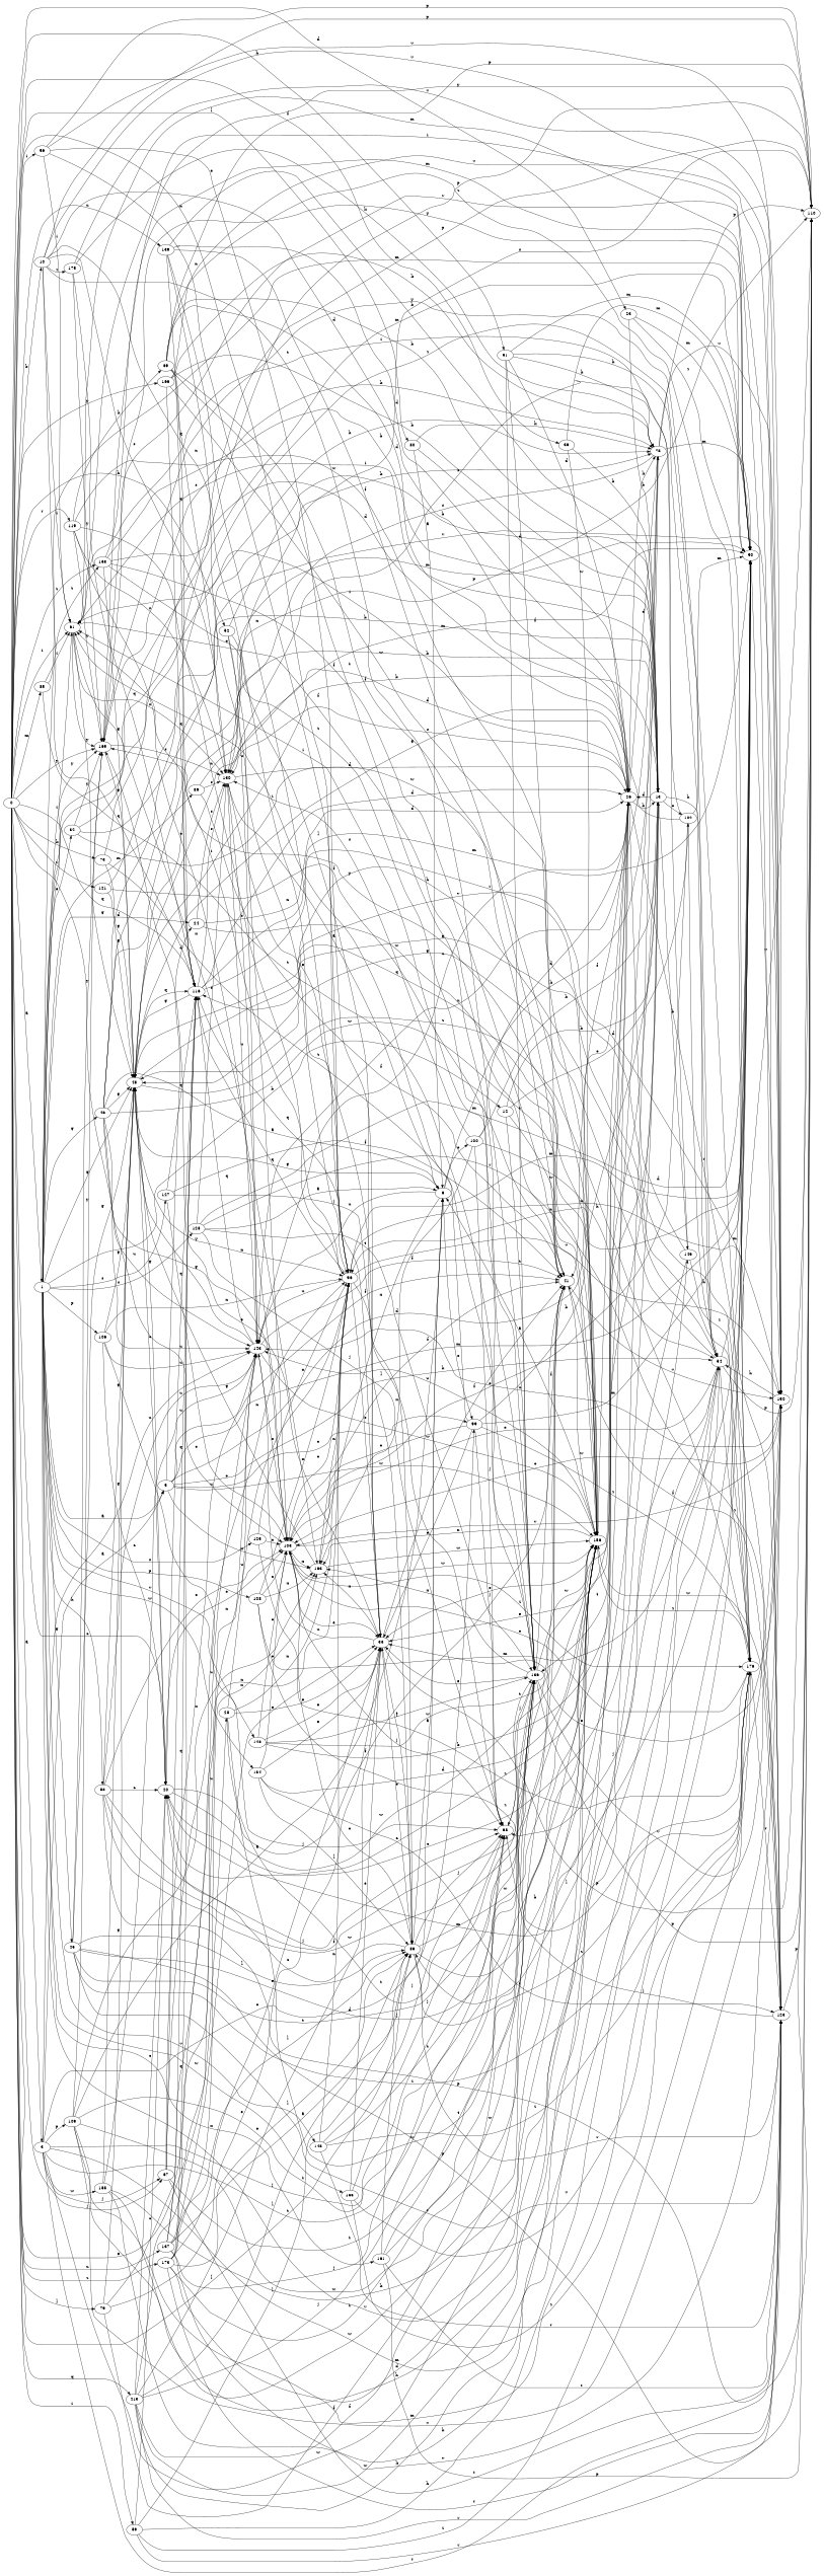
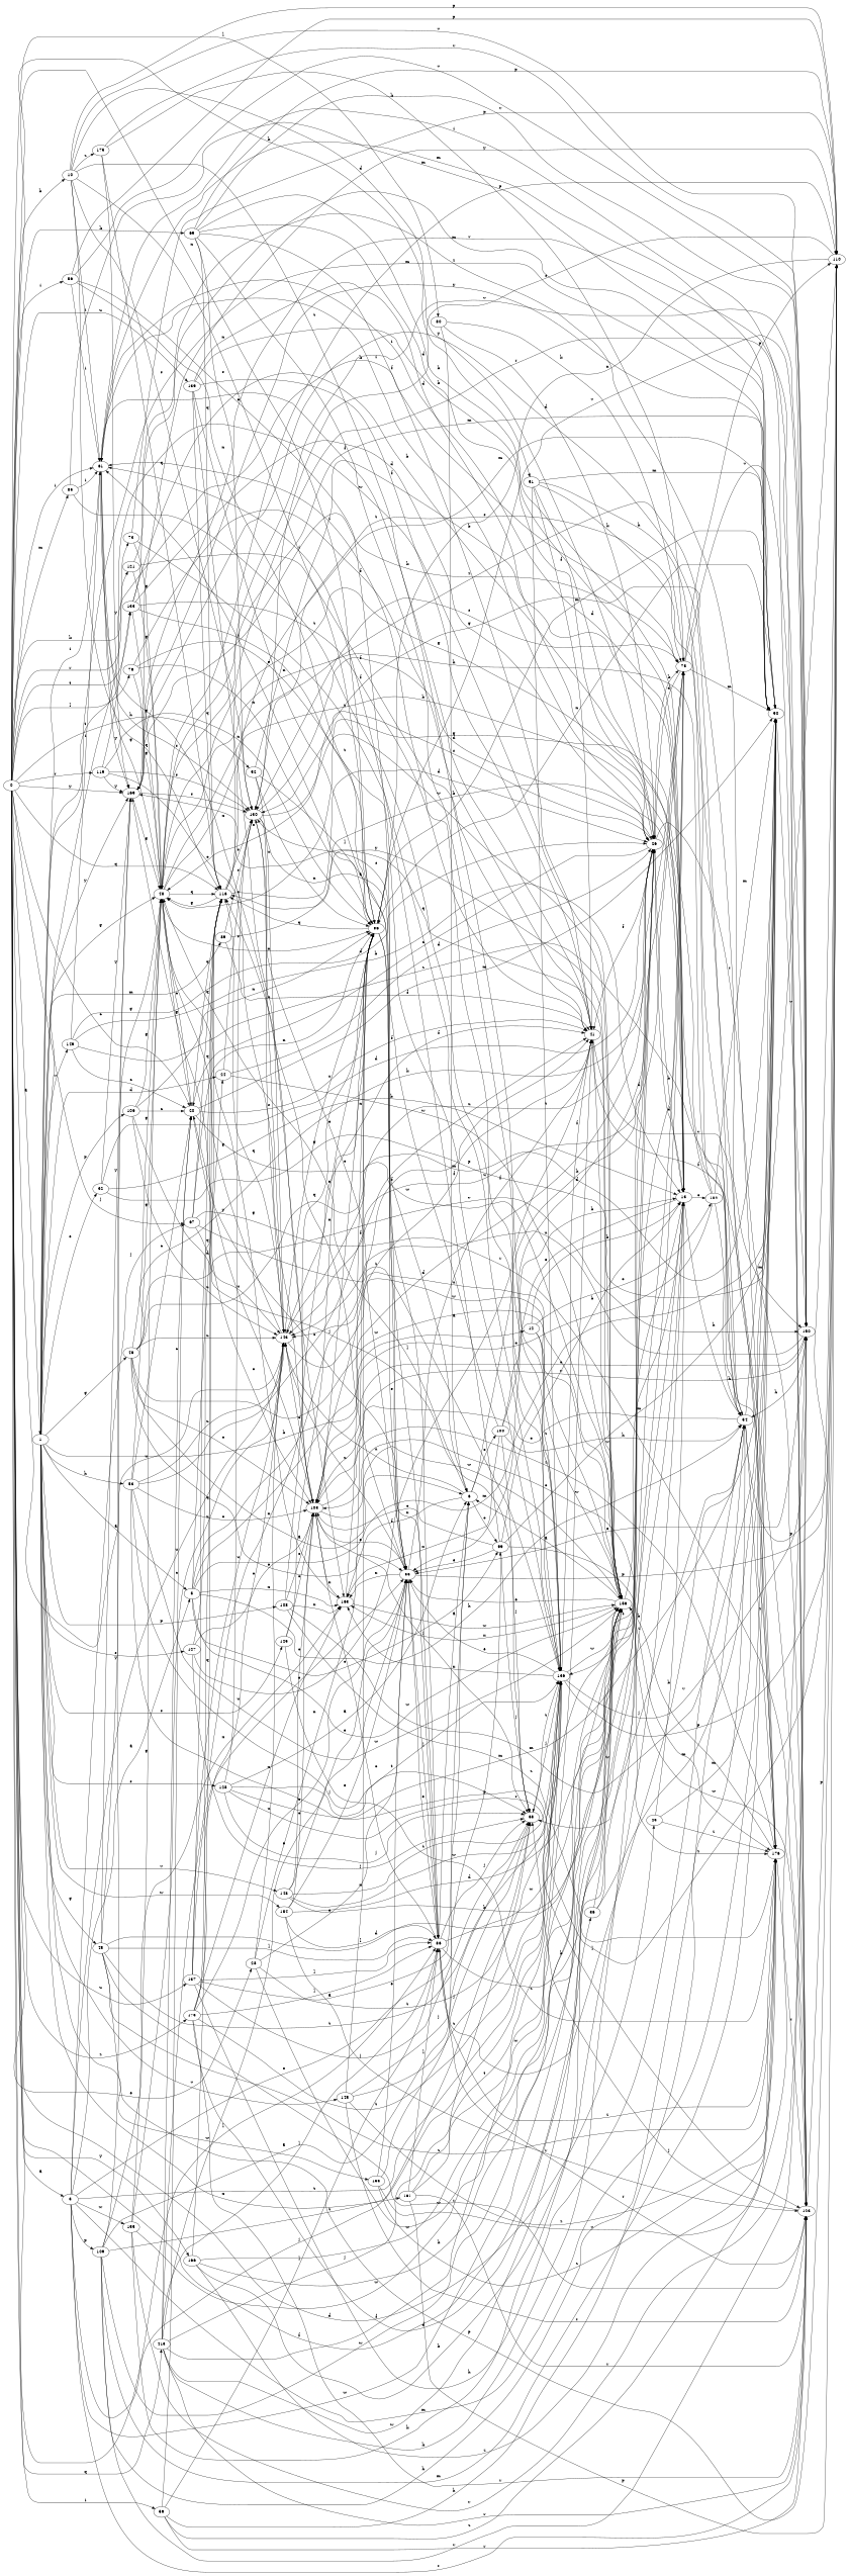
  strict digraph {
    rankdir=LR
    0
    1
    3
    10
    20
    23
    28
    36
    51
    52
    56
    59
    61
    67
    69
    73
    79
    80
    n19 [label=86]
    85
    96
    n22 [label=413]
    116
    119
    121
    133
    137
    139
    143
    166
    169
    173
    5
    12
    24
    32
    45
    46
    48
    53
    75
    89
    90
    106
    108
    125
    127
    128
    145
    148
    149
    153
    154
    161
    68
    99
    109
    123
    136
    155
    156
    26
    110
    130
    150
    175
    41
    103
    13
    176
    33
    54
    163
    6
    102
    100
    0 -> 1 [label=a]
    0 -> 3 [label=a]
    0 -> 10 [label=b]
    0 -> 20 [label=c]
    0 -> 23 [label=d]
    0 -> 28 [label=e]
    0 -> 36 [label=f]
    0 -> 51 [label=h]
    0 -> 52 [label=h]
    0 -> 56 [label=i]
    0 -> 59 [label=i]
    0 -> 61 [label=i]
    0 -> 67 [label=j]
-   119 -> 69 [label=k]
+   0 -> 69 [label=k]
    0 -> 73 [label=k]
    0 -> 79 [label=l]
    0 -> 80 [label=l]
    0 -> n19 [label=l]
    0 -> 85 [label=m]
    0 -> 96 [label=n]
    0 -> n22 [label=q]
    0 -> 116 [label=q]
    0 -> 119 [label=r]
    0 -> 121 [label=r]
    0 -> 133 [label=t]
    0 -> 137 [label=u]
    0 -> 139 [label=u]
    0 -> 143 [label=u]
    0 -> 166 [label=y]
    0 -> 169 [label=y]
    0 -> 173 [label=z]
    1 -> 61 [label=i]
    1 -> 133 [label=t]
    1 -> 169 [label=y]
    1 -> 5 [label=a]
    1 -> 12 [label=b]
    1 -> 24 [label=d]
    1 -> 32 [label=e]
    1 -> 45 [label=g]
    1 -> 46 [label=g]
    1 -> 48 [label=g]
    1 -> 53 [label=h]
    1 -> 75 [label=k]
    1 -> 89 [label=m]
    1 -> 90 [label=m]
    1 -> 106 [label=p]
    1 -> 108 [label=p]
    1 -> 125 [label=s]
    1 -> 127 [label=s]
    1 -> 128 [label=s]
    1 -> 145 [label=v]
    1 -> 148 [label=v]
    1 -> 149 [label=v]
    1 -> 153 [label=w]
    1 -> 154 [label=w]
    1 -> 161 [label=x]
    3 -> 67 [label=j]
    3 -> 143 [label=u]
    3 -> 5 [label=a]
    3 -> 90 [label=m]
    3 -> 68 [label=j]
    3 -> 99 [label=o]
    3 -> 109 [label=p]
    3 -> 123 [label=r]
    3 -> 136 [label=t]
    3 -> 155 [label=w]
    3 -> 156 [label=w]
    10 -> 61 [label=i]
    10 -> 96 [label=n]
    10 -> 116 [label=q]
    10 -> 136 [label=t]
    10 -> 26 [label=d]
    10 -> 110 [label=p]
    10 -> 130 [label=s]
    10 -> 150 [label=v]
    10 -> 175 [label=z]
    20 -> 116 [label=q]
    20 -> 48 [label=g]
    20 -> 90 [label=m]
    20 -> 156 [label=w]
    20 -> 41 [label=f]
    20 -> 103 [label=o]
    23 -> 90 [label=m]
    23 -> 13 [label=b]
    23 -> 176 [label=z]
    28 -> 96 [label=n]
    28 -> 143 [label=u]
    28 -> 136 [label=t]
    28 -> 156 [label=w]
    28 -> 33 [label=e]
    36 -> 90 [label=m]
    36 -> 156 [label=w]
    36 -> 13 [label=b]
    51 -> 75 [label=k]
    51 -> 90 [label=m]
    51 -> 136 [label=t]
    51 -> 26 [label=d]
    51 -> 41 [label=f]
    51 -> 54 [label=h]
    52 -> n19 [label=l]
    52 -> 96 [label=n]
    52 -> 143 [label=u]
    52 -> 13 [label=b]
    56 -> 61 [label=i]
    56 -> 96 [label=n]
    56 -> 110 [label=p]
    56 -> 150 [label=v]
    56 -> 33 [label=e]
    59 -> 20 [label=c]
    59 -> n19 [label=l]
    59 -> 123 [label=r]
    59 -> 176 [label=z]
    59 -> 54 [label=h]
    61 -> 169 [label=y]
    61 -> 48 [label=g]
    61 -> 90 [label=m]
    61 -> 130 [label=s]
    61 -> 41 [label=f]
    61 -> 163 [label=x]
    67 -> 96 [label=n]
    67 -> 116 [label=q]
    67 -> 143 [label=u]
    67 -> 123 [label=r]
    67 -> 136 [label=t]
    69 -> 116 [label=q]
    69 -> 136 [label=t]
    69 -> 26 [label=d]
    69 -> 110 [label=p]
    69 -> 130 [label=s]
    69 -> 150 [label=v]
    69 -> 41 [label=f]
    69 -> 13 [label=b]
    73 -> 48 [label=g]
    73 -> 136 [label=t]
    73 -> 110 [label=p]
    79 -> 96 [label=n]
    79 -> 48 [label=g]
    79 -> 41 [label=f]
    79 -> 33 [label=e]
    80 -> 75 [label=k]
    80 -> 26 [label=d]
    80 -> 6 [label=a]
    n19 -> 20 [label=c]
    n19 -> 68 [label=j]
    n19 -> 123 [label=r]
    n19 -> 156 [label=w]
    n19 -> 103 [label=o]
    n19 -> 13 [label=b]
    n19 -> 176 [label=z]
    n19 -> 33 [label=e]
    n19 -> 6 [label=a]
    85 -> 61 [label=i]
    85 -> 90 [label=m]
    85 -> 136 [label=t]
    96 -> 61 [label=i]
    96 -> n19 [label=l]
    96 -> 116 [label=q]
    96 -> 143 [label=u]
    96 -> 90 [label=m]
    96 -> 150 [label=v]
    96 -> 103 [label=o]
    96 -> 33 [label=e]
    n22 -> 20 [label=c]
    n22 -> n19 [label=l]
    n22 -> 96 [label=n]
    n22 -> 75 [label=k]
    n22 -> 68 [label=j]
    n22 -> 123 [label=r]
    n22 -> 156 [label=w]
    n22 -> 41 [label=f]
    n22 -> 33 [label=e]
    116 -> 48 [label=g]
    116 -> 90 [label=m]
    116 -> 123 [label=r]
    116 -> 26 [label=d]
    116 -> 130 [label=s]
    119 -> 96 [label=n]
    119 -> 169 [label=y]
    119 -> 156 [label=w]
    119 -> 130 [label=s]
    119 -> 103 [label=o]
    121 -> 48 [label=g]
    121 -> 41 [label=f]
    121 -> 176 [label=z]
    133 -> 48 [label=g]
    133 -> 90 [label=m]
    133 -> 136 [label=t]
    133 -> 26 [label=d]
    133 -> 41 [label=f]
    133 -> 13 [label=b]
    137 -> n19 [label=l]
    137 -> 116 [label=q]
    137 -> 143 [label=u]
    137 -> 68 [label=j]
    137 -> 33 [label=e]
    137 -> 54 [label=h]
    137 -> 6 [label=a]
    139 -> 96 [label=n]
    139 -> 116 [label=q]
    139 -> 26 [label=d]
    139 -> 41 [label=f]
    139 -> 103 [label=o]
    139 -> 13 [label=b]
    143 -> 116 [label=q]
    143 -> 48 [label=g]
    143 -> 156 [label=w]
    143 -> 130 [label=s]
    143 -> 41 [label=f]
    143 -> 103 [label=o]
    166 -> 116 [label=q]
    166 -> 75 [label=k]
    166 -> 156 [label=w]
    166 -> 13 [label=b]
    166 -> 176 [label=z]
    169 -> 48 [label=g]
    169 -> 75 [label=k]
    169 -> 123 [label=r]
    169 -> 130 [label=s]
    173 -> n19 [label=l]
    173 -> 116 [label=q]
    173 -> 143 [label=u]
    173 -> 123 [label=r]
    173 -> 136 [label=t]
    173 -> 26 [label=d]
    173 -> 33 [label=e]
    173 -> 163 [label=x]
    5 -> 24 [label=d]
    5 -> 90 [label=m]
    5 -> 99 [label=o]
    5 -> 156 [label=w]
    5 -> 26 [label=d]
    5 -> 41 [label=f]
    5 -> 54 [label=h]
    5 -> 163 [label=x]
    12 -> 136 [label=t]
    12 -> 156 [label=w]
    12 -> 13 [label=b]
    12 -> 102 [label=o]
    24 -> 156 [label=w]
    24 -> 26 [label=d]
    24 -> 130 [label=s]
    32 -> 169 [label=y]
    32 -> 26 [label=d]
    32 -> 110 [label=p]
    32 -> 13 [label=b]
    45 -> n19 [label=l]
    45 -> 169 [label=y]
    45 -> 48 [label=g]
    45 -> 123 [label=r]
    45 -> 136 [label=t]
    45 -> 26 [label=d]
    45 -> 110 [label=p]
    45 -> 176 [label=z]
    46 -> 143 [label=u]
    46 -> 48 [label=g]
    46 -> 75 [label=k]
    46 -> 90 [label=m]
    46 -> 156 [label=w]
    46 -> 150 [label=v]
    46 -> 103 [label=o]
    46 -> 33 [label=e]
    46 -> 6 [label=a]
    48 -> 20 [label=c]
    48 -> 96 [label=n]
    48 -> 116 [label=q]
    48 -> 90 [label=m]
    48 -> 110 [label=p]
    48 -> 150 [label=v]
    48 -> 13 [label=b]
    48 -> 176 [label=z]
    48 -> 54 [label=h]
    53 -> 20 [label=c]
    53 -> 143 [label=u]
    53 -> 48 [label=g]
    53 -> 68 [label=j]
    53 -> 156 [label=w]
    53 -> 110 [label=p]
    53 -> 41 [label=f]
    53 -> 103 [label=o]
    75 -> 143 [label=u]
    75 -> 90 [label=m]
    75 -> 26 [label=d]
    75 -> 110 [label=p]
    75 -> 130 [label=s]
    75 -> 150 [label=v]
    89 -> 130 [label=s]
    89 -> 41 [label=f]
    89 -> 13 [label=b]
    90 -> 96 [label=n]
    90 -> 169 [label=y]
    90 -> 150 [label=v]
    106 -> 20 [label=c]
    106 -> 96 [label=n]
    106 -> 143 [label=u]
    106 -> 48 [label=g]
    106 -> 68 [label=j]
    108 -> 96 [label=n]
    108 -> 90 [label=m]
    108 -> 103 [label=o]
    108 -> 176 [label=z]
    108 -> 163 [label=x]
    125 -> 96 [label=n]
    125 -> 103 [label=o]
    125 -> 176 [label=z]
    127 -> 116 [label=q]
    127 -> 68 [label=j]
    127 -> 41 [label=f]
    127 -> 103 [label=o]
    128 -> 90 [label=m]
    128 -> 68 [label=j]
    128 -> 123 [label=r]
    128 -> 136 [label=t]
    128 -> 130 [label=s]
    128 -> 6 [label=a]
    145 -> 96 [label=n]
    145 -> 68 [label=j]
    145 -> 123 [label=r]
    145 -> 136 [label=t]
    145 -> 176 [label=z]
    148 -> 136 [label=t]
    148 -> 156 [label=w]
    148 -> 103 [label=o]
    148 -> 13 [label=b]
    148 -> 33 [label=e]
    149 -> 20 [label=c]
    149 -> 61 [label=i]
    149 -> 26 [label=d]
-   13 -> 149 [label=b]
+   149 -> 13 [label=b]
    149 -> 176 [label=z]
    153 -> 68 [label=j]
    153 -> 150 [label=v]
    153 -> 176 [label=z]
    153 -> 33 [label=e]
    154 -> n19 [label=l]
    154 -> 123 [label=r]
    154 -> 26 [label=d]
    154 -> 103 [label=o]
    154 -> 33 [label=e]
    161 -> n19 [label=l]
    161 -> 123 [label=r]
    161 -> 136 [label=t]
    161 -> 156 [label=w]
    161 -> 110 [label=p]
    68 -> 136 [label=t]
    99 -> 61 [label=i]
    99 -> 90 [label=m]
    99 -> 68 [label=j]
    99 -> 103 [label=o]
    99 -> 13 [label=b]
    99 -> 176 [label=z]
    99 -> 33 [label=e]
    109 -> 169 [label=y]
    109 -> 90 [label=m]
    109 -> 136 [label=t]
    109 -> 156 [label=w]
    109 -> 150 [label=v]
    109 -> 54 [label=h]
    109 -> 163 [label=x]
    109 -> 6 [label=a]
    123 -> 61 [label=i]
    123 -> 68 [label=j]
    123 -> 156 [label=w]
    123 -> 110 [label=p]
    123 -> 41 [label=f]
    136 -> 61 [label=i]
    136 -> 68 [label=j]
    136 -> 156 [label=w]
    136 -> 110 [label=p]
    136 -> 150 [label=v]
    136 -> 41 [label=f]
    136 -> 33 [label=e]
    136 -> 163 [label=x]
    155 -> 143 [label=u]
    155 -> 48 [label=g]
    155 -> 75 [label=k]
    155 -> 156 [label=w]
    155 -> 150 [label=v]
    156 -> 116 [label=q]
    156 -> 143 [label=u]
    156 -> 169 [label=y]
    156 -> 26 [label=d]
    156 -> 176 [label=z]
    156 -> 33 [label=e]
    156 -> 163 [label=x]
    156 -> 6 [label=a]
    26 -> 20 [label=c]
    26 -> 61 [label=i]
    26 -> 143 [label=u]
    26 -> 75 [label=k]
    26 -> 123 [label=r]
    26 -> 130 [label=s]
    26 -> 41 [label=f]
    26 -> 13 [label=b]
    110 -> 96 [label=n]
    110 -> 169 [label=y]
    110 -> 130 [label=s]
    130 -> 143 [label=u]
    130 -> 156 [label=w]
    130 -> 26 [label=d]
    130 -> 33 [label=e]
    130 -> 6 [label=a]
    150 -> 143 [label=u]
    150 -> 103 [label=o]
    150 -> 33 [label=e]
    150 -> 54 [label=h]
    175 -> 116 [label=q]
    175 -> 169 [label=y]
    175 -> 75 [label=k]
    175 -> 150 [label=v]
    41 -> 156 [label=w]
    41 -> 150 [label=v]
    103 -> 169 [label=y]
    103 -> 68 [label=j]
    103 -> 156 [label=w]
    103 -> 150 [label=v]
    103 -> 41 [label=f]
    103 -> 176 [label=z]
    103 -> 33 [label=e]
    103 -> 163 [label=x]
    13 -> 61 [label=i]
    13 -> 136 [label=t]
    13 -> 26 [label=d]
    13 -> 33 [label=e]
    13 -> 54 [label=h]
    13 -> 102 [label=o]
    176 -> 48 [label=g]
    176 -> 123 [label=r]
    176 -> 103 [label=o]
    33 -> n19 [label=l]
    33 -> 116 [label=q]
    33 -> 143 [label=u]
    33 -> 110 [label=p]
    33 -> 41 [label=f]
    33 -> 163 [label=x]
    54 -> n19 [label=l]
    54 -> 169 [label=y]
    54 -> 48 [label=g]
    54 -> 90 [label=m]
    54 -> 68 [label=j]
    54 -> 110 [label=p]
    54 -> 103 [label=o]
    54 -> 176 [label=z]
    163 -> 96 [label=n]
    163 -> 48 [label=g]
    163 -> 156 [label=w]
    6 -> 143 [label=u]
    6 -> 48 [label=g]
    6 -> 75 [label=k]
    6 -> 99 [label=o]
    6 -> 163 [label=x]
    6 -> 100 [label=o]
    102 -> 48 [label=g]
    102 -> 90 [label=m]
    102 -> 130 [label=s]
    102 -> 103 [label=o]
    102 -> 54 [label=h]
    100 -> 68 [label=j]
    100 -> 26 [label=d]
    100 -> 130 [label=s]
    100 -> 13 [label=b]
    100 -> 54 [label=h]
    100 -> 163 [label=x]
  }
